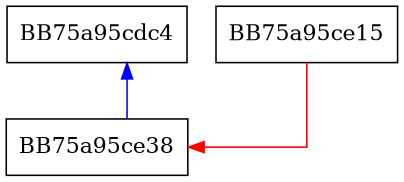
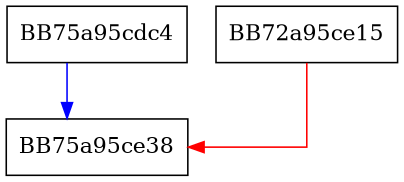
  digraph {
    fontname="DejaVu Serif"
    splines=ortho
    node [fontname="DejaVu Serif" shape=box]
    edge [fontname="DejaVu Serif"]
    BB75a95cdc4
    BB75a95ce38
-   BB75a95ce15
-   BB75a95ce38 -> BB75a95cdc4 [color=blue]
+   BB75a95ce15 [label=BB72a95ce15]
+   BB75a95cdc4 -> BB75a95ce38 [color=blue]
    BB75a95ce15 -> BB75a95ce38 [color=red]
  }
